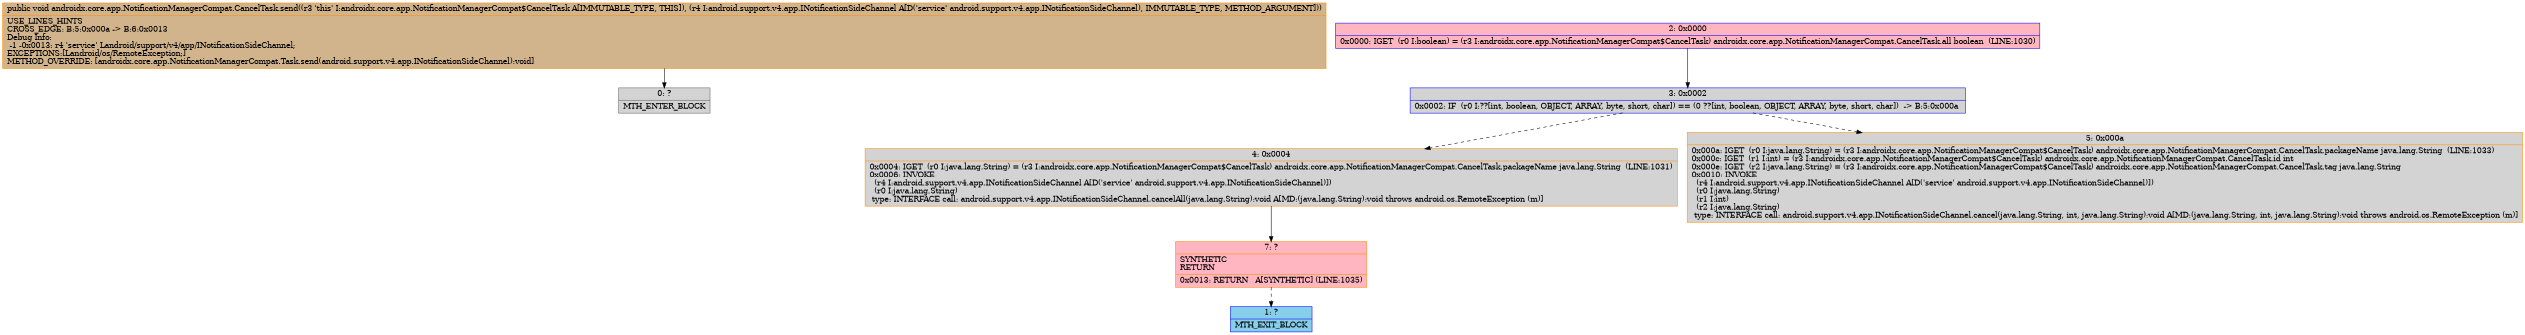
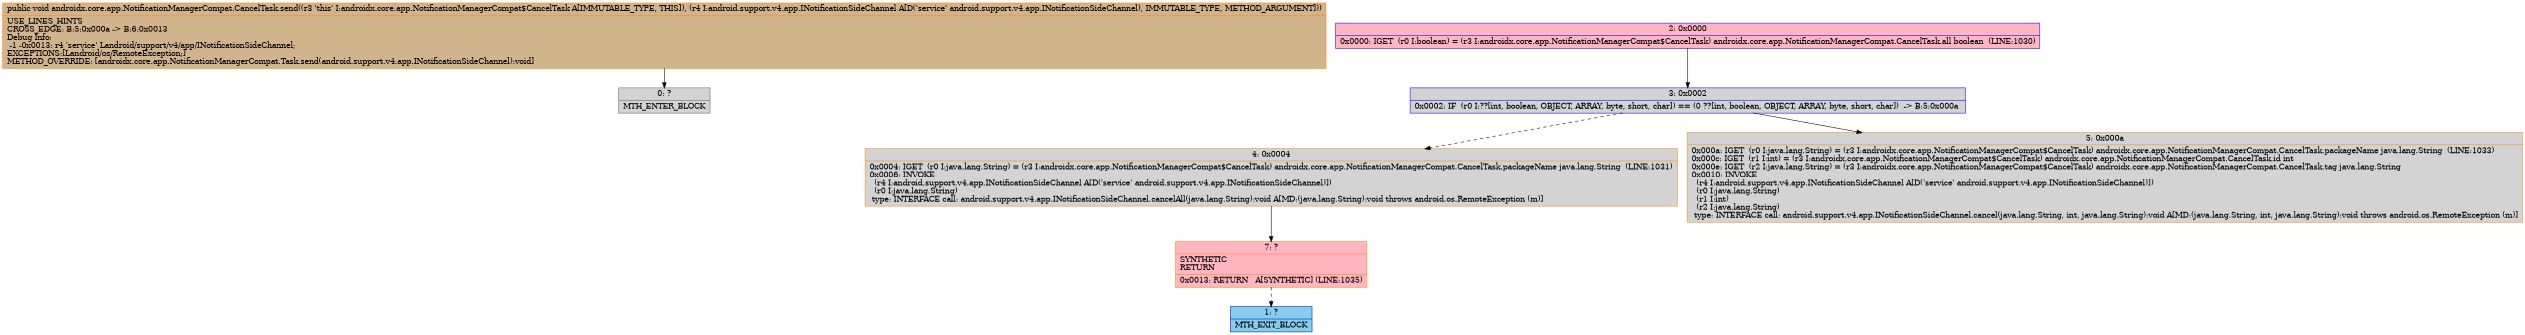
  digraph {
    node [color=darkorange fillcolor=lightgrey shape=record style=filled]
    edge [style=solid]
    n1 [color=gray40 label="{0\:\ ?|MTH_ENTER_BLOCK\l}"]
    n2 [color=blue fillcolor=lightpink label="{2\:\ 0x0000|0x0000: IGET  (r0 I:boolean) = (r3 I:androidx.core.app.NotificationManagerCompat$CancelTask) androidx.core.app.NotificationManagerCompat.CancelTask.all boolean  (LINE:1030)\l}"]
    n3 [color=blue label="{3\:\ 0x0002|0x0002: IF  (r0 I:??[int, boolean, OBJECT, ARRAY, byte, short, char]) == (0 ??[int, boolean, OBJECT, ARRAY, byte, short, char])  \-\> B:5:0x000a \l}"]
    n4 [label="{4\:\ 0x0004|0x0004: IGET  (r0 I:java.lang.String) = (r3 I:androidx.core.app.NotificationManagerCompat$CancelTask) androidx.core.app.NotificationManagerCompat.CancelTask.packageName java.lang.String  (LINE:1031)\l0x0006: INVOKE  \l  (r4 I:android.support.v4.app.INotificationSideChannel A[D('service' android.support.v4.app.INotificationSideChannel)])\l  (r0 I:java.lang.String)\l type: INTERFACE call: android.support.v4.app.INotificationSideChannel.cancelAll(java.lang.String):void A[MD:(java.lang.String):void throws android.os.RemoteException (m)]\l}"]
    n5 [label="{5\:\ 0x000a|0x000a: IGET  (r0 I:java.lang.String) = (r3 I:androidx.core.app.NotificationManagerCompat$CancelTask) androidx.core.app.NotificationManagerCompat.CancelTask.packageName java.lang.String  (LINE:1033)\l0x000c: IGET  (r1 I:int) = (r3 I:androidx.core.app.NotificationManagerCompat$CancelTask) androidx.core.app.NotificationManagerCompat.CancelTask.id int \l0x000e: IGET  (r2 I:java.lang.String) = (r3 I:androidx.core.app.NotificationManagerCompat$CancelTask) androidx.core.app.NotificationManagerCompat.CancelTask.tag java.lang.String \l0x0010: INVOKE  \l  (r4 I:android.support.v4.app.INotificationSideChannel A[D('service' android.support.v4.app.INotificationSideChannel)])\l  (r0 I:java.lang.String)\l  (r1 I:int)\l  (r2 I:java.lang.String)\l type: INTERFACE call: android.support.v4.app.INotificationSideChannel.cancel(java.lang.String, int, java.lang.String):void A[MD:(java.lang.String, int, java.lang.String):void throws android.os.RemoteException (m)]\l}"]
    n6 [fillcolor=lightpink label="{7\:\ ?|SYNTHETIC\lRETURN\l|0x0013: RETURN   A[SYNTHETIC] (LINE:1035)\l}"]
    n7 [color=blue fillcolor=skyblue label="{1\:\ ?|MTH_EXIT_BLOCK\l}"]
    n8 [fillcolor=tan label="{public void androidx.core.app.NotificationManagerCompat.CancelTask.send((r3 'this' I:androidx.core.app.NotificationManagerCompat$CancelTask A[IMMUTABLE_TYPE, THIS]), (r4 I:android.support.v4.app.INotificationSideChannel A[D('service' android.support.v4.app.INotificationSideChannel), IMMUTABLE_TYPE, METHOD_ARGUMENT]))  | USE_LINES_HINTS\lCROSS_EDGE: B:5:0x000a \-\> B:6:0x0013\lDebug Info:\l  \-1 \-0x0013: r4 'service' Landroid\/support\/v4\/app\/INotificationSideChannel;\lEXCEPTIONS:[Landroid\/os\/RemoteException;]\lMETHOD_OVERRIDE: [androidx.core.app.NotificationManagerCompat.Task.send(android.support.v4.app.INotificationSideChannel):void]\l}"]
    n2 -> n3
    n3 -> n4 [style=dashed]
-   n3 -> n5 [style=dashed]
+   n3 -> n5
    n4 -> n6
    n6 -> n7 [style=dashed]
    n8 -> n1
  }
